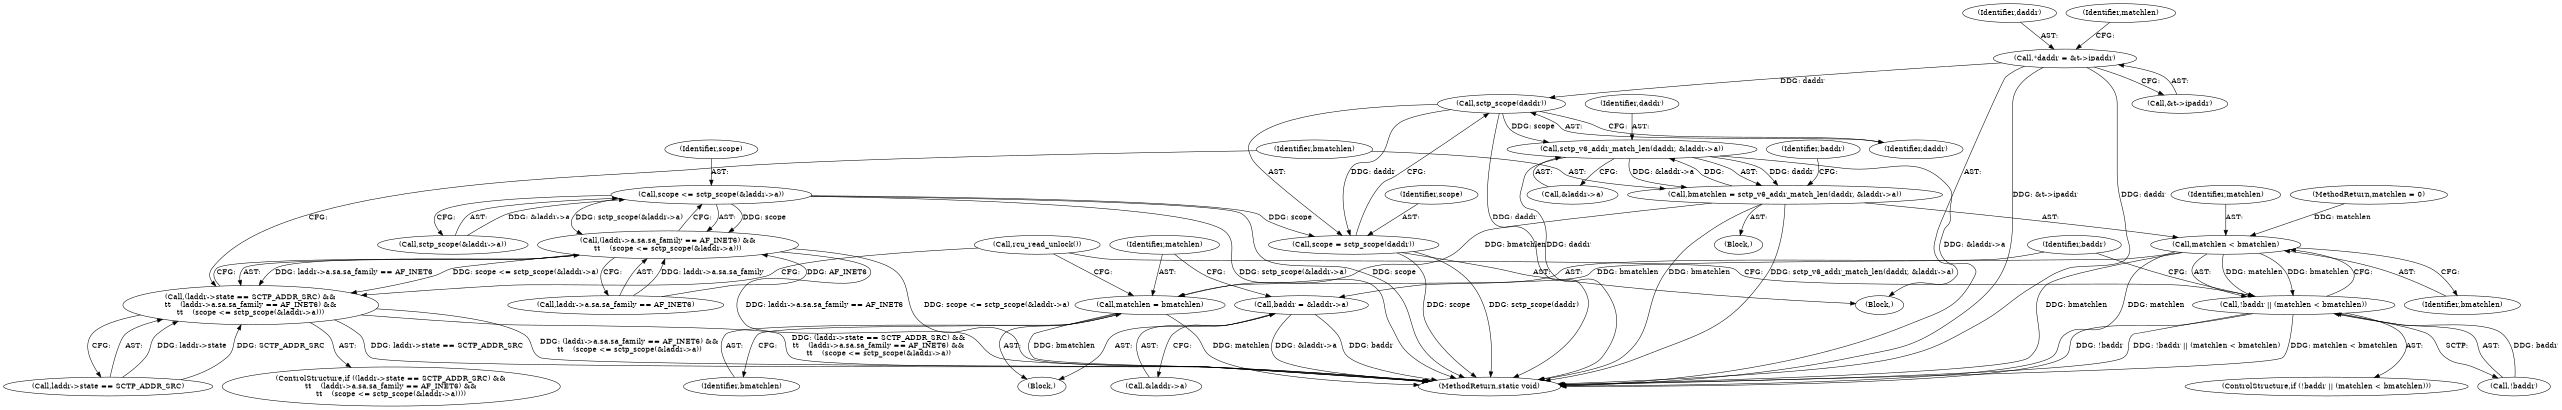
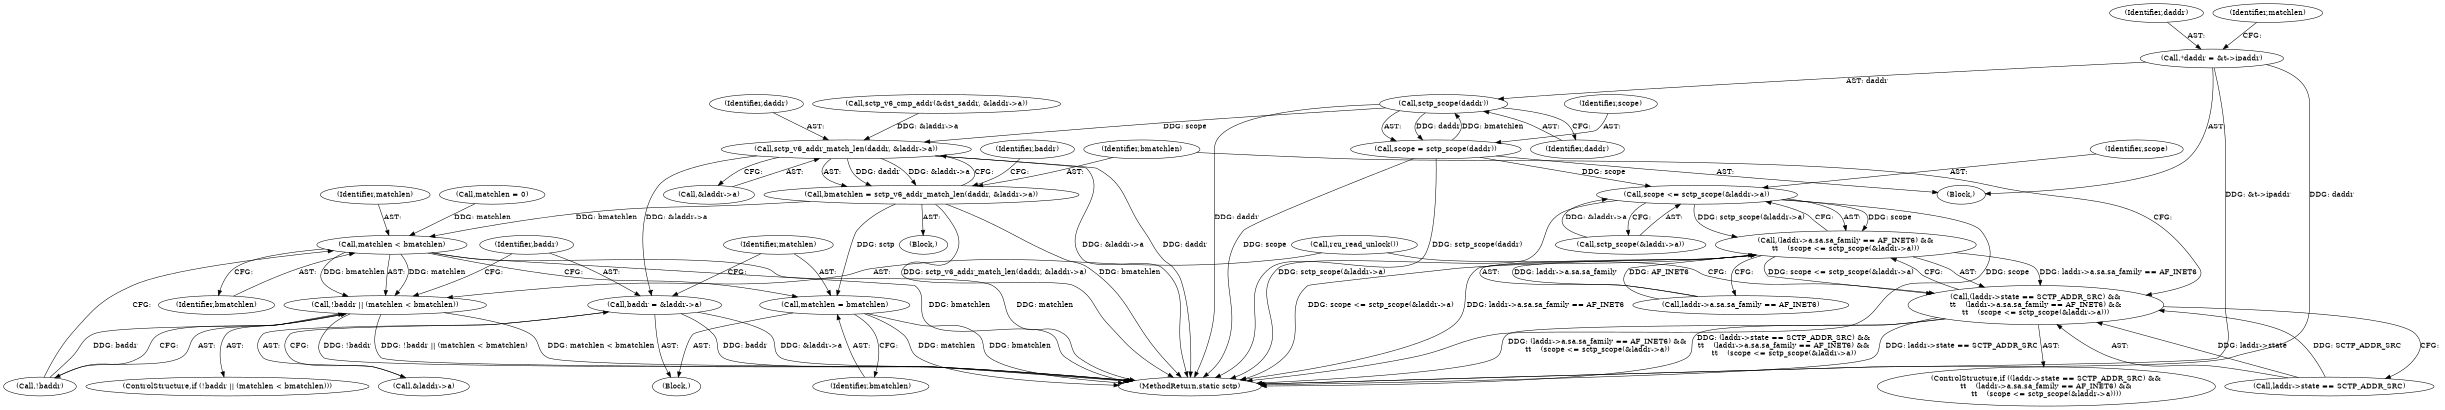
  digraph {
    n1 [label="(Call,*daddr = &t->ipaddr)"]
    n2 [label="(Call,sctp_scope(daddr))"]
-   n3 [label="(MethodReturn,static void)"]
+   n3 [label="(MethodReturn,static sctp)"]
    n4 [label="(Block,)"]
-   n5 [label="(Call,&t->ipaddr)"]
    n6 [label="(Call,scope = sctp_scope(daddr))"]
    n7 [label="(Call,sctp_v6_addr_match_len(daddr, &laddr->a))"]
    n8 [label="(Identifier,daddr)"]
    n9 [label="(Call,scope <= sctp_scope(&laddr->a))"]
    n10 [label="(Call,bmatchlen = sctp_v6_addr_match_len(daddr, &laddr->a))"]
    n11 [label="(Call,baddr = &laddr->a)"]
    n12 [label="(Call,&laddr->a)"]
    n13 [label="(Call,(laddr->a.sa.sa_family == AF_INET6) &&\n\t\t    (scope <= sctp_scope(&laddr->a)))"]
    n14 [label="(Call,sctp_scope(&laddr->a))"]
    n15 [label="(Call,(laddr->state == SCTP_ADDR_SRC) &&\n\t\t    (laddr->a.sa.sa_family == AF_INET6) &&\n\t\t    (scope <= sctp_scope(&laddr->a)))"]
    n16 [label="(Call,laddr->a.sa.sa_family == AF_INET6)"]
    n17 [label="(Call,laddr->state == SCTP_ADDR_SRC)"]
    n18 [label="(ControlStructure,if ((laddr->state == SCTP_ADDR_SRC) &&\n\t\t    (laddr->a.sa.sa_family == AF_INET6) &&\n\t\t    (scope <= sctp_scope(&laddr->a))))"]
    n19 [label="(Call,matchlen < bmatchlen)"]
    n20 [label="(Call,matchlen = bmatchlen)"]
    n21 [label="(Block,)"]
    n22 [label="(Block,)"]
    n23 [label="(Call,&laddr->a)"]
    n24 [label="(Call,!baddr || (matchlen < bmatchlen))"]
    n25 [label="(Identifier,bmatchlen)"]
    n26 [label="(Identifier,bmatchlen)"]
    n27 [label="(ControlStructure,if (!baddr || (matchlen < bmatchlen)))"]
    n28 [label="(Call,!baddr)"]
    n29 [label="(Call,rcu_read_unlock())"]
    n30 [label="(Identifier,baddr)"]
    n31 [label="(Identifier,daddr)"]
    n32 [label="(Identifier,bmatchlen)"]
    n33 [label="(Identifier,scope)"]
    n34 [label="(Identifier,matchlen)"]
    n35 [label="(Identifier,scope)"]
    n36 [label="(Identifier,matchlen)"]
+   n37 [label="(Call,sctp_v6_cmp_addr(&dst_saddr, &laddr->a))"]
    n38 [label="(Identifier,matchlen)"]
    n39 [label="(Identifier,daddr)"]
-   n40 [label="(MethodReturn,matchlen = 0)"]
+   n40 [label="(Call,matchlen = 0)"]
    n41 [label="(Identifier,baddr)"]
-   n1 -> n2 [label="DDG: daddr"]
+   n1 -> n2 [label="AST: daddr"]
    n1 -> n3 [label="DDG: &t->ipaddr"]
    n1 -> n3 [label="DDG: daddr"]
    n1 -> n4 [label="AST: "]
-   n1 -> n5 [label="CFG: "]
    n2 -> n3 [label="DDG: daddr"]
    n2 -> n6 [label="AST: "]
    n2 -> n6 [label="DDG: daddr"]
    n2 -> n7 [label="DDG: scope"]
    n2 -> n8 [label="CFG: "]
-   n5 -> n1 [label="AST: "]
-   n6 -> n2 [label="CFG: "]
+   n6 -> n2 [label="DDG: bmatchlen"]
    n6 -> n3 [label="DDG: sctp_scope(daddr)"]
    n6 -> n3 [label="DDG: scope"]
    n6 -> n4 [label="AST: "]
-   n9 -> n6 [label="DDG: scope"]
+   n6 -> n9 [label="DDG: scope"]
    n7 -> n3 [label="DDG: &laddr->a"]
    n7 -> n3 [label="DDG: daddr"]
    n7 -> n10 [label="AST: "]
    n7 -> n10 [label="DDG: daddr"]
    n7 -> n10 [label="DDG: &laddr->a"]
+   n7 -> n11 [label="DDG: &laddr->a"]
    n7 -> n12 [label="CFG: "]
    n8 -> n2 [label="AST: "]
    n9 -> n3 [label="DDG: scope"]
    n9 -> n3 [label="DDG: sctp_scope(&laddr->a)"]
    n9 -> n13 [label="AST: "]
    n9 -> n13 [label="DDG: scope"]
    n9 -> n13 [label="DDG: sctp_scope(&laddr->a)"]
    n9 -> n14 [label="CFG: "]
    n10 -> n3 [label="DDG: bmatchlen"]
    n10 -> n3 [label="DDG: sctp_v6_addr_match_len(daddr, &laddr->a)"]
-   n10 -> n7 [label="DDG: "]
-   n10 -> n19 [label="AST: "]
-   n10 -> n20 [label="DDG: bmatchlen"]
+   n10 -> n7 [label="CFG: "]
+   n10 -> n19 [label="DDG: bmatchlen"]
+   n10 -> n20 [label="DDG: sctp"]
    n10 -> n21 [label="AST: "]
    n11 -> n3 [label="DDG: &laddr->a"]
    n11 -> n3 [label="DDG: baddr"]
    n11 -> n22 [label="AST: "]
    n11 -> n23 [label="CFG: "]
    n12 -> n7 [label="AST: "]
    n13 -> n3 [label="DDG: scope <= sctp_scope(&laddr->a)"]
    n13 -> n3 [label="DDG: laddr->a.sa.sa_family == AF_INET6"]
    n13 -> n9 [label="CFG: "]
    n13 -> n15 [label="AST: "]
    n13 -> n15 [label="DDG: laddr->a.sa.sa_family == AF_INET6"]
    n13 -> n15 [label="DDG: scope <= sctp_scope(&laddr->a)"]
    n13 -> n16 [label="CFG: "]
    n14 -> n9 [label="AST: "]
    n14 -> n9 [label="DDG: &laddr->a"]
    n15 -> n3 [label="DDG: laddr->state == SCTP_ADDR_SRC"]
    n15 -> n3 [label="DDG: (laddr->a.sa.sa_family == AF_INET6) &&\n\t\t    (scope <= sctp_scope(&laddr->a))"]
    n15 -> n3 [label="DDG: (laddr->state == SCTP_ADDR_SRC) &&\n\t\t    (laddr->a.sa.sa_family == AF_INET6) &&\n\t\t    (scope <= sctp_scope(&laddr->a))"]
    n15 -> n13 [label="CFG: "]
    n15 -> n17 [label="CFG: "]
    n15 -> n18 [label="AST: "]
    n16 -> n13 [label="AST: "]
    n16 -> n13 [label="DDG: laddr->a.sa.sa_family"]
    n16 -> n13 [label="DDG: AF_INET6"]
    n17 -> n15 [label="AST: "]
    n17 -> n15 [label="DDG: laddr->state"]
    n17 -> n15 [label="DDG: SCTP_ADDR_SRC"]
    n19 -> n3 [label="DDG: matchlen"]
    n19 -> n3 [label="DDG: bmatchlen"]
-   n19 -> n20 [label="DDG: bmatchlen"]
+   n19 -> n20 [label="CFG: "]
    n19 -> n24 [label="AST: "]
    n19 -> n24 [label="DDG: matchlen"]
    n19 -> n24 [label="DDG: bmatchlen"]
    n19 -> n25 [label="CFG: "]
    n20 -> n3 [label="DDG: bmatchlen"]
    n20 -> n3 [label="DDG: matchlen"]
    n20 -> n22 [label="AST: "]
    n20 -> n26 [label="CFG: "]
    n23 -> n11 [label="AST: "]
    n24 -> n3 [label="DDG: matchlen < bmatchlen"]
    n24 -> n3 [label="DDG: !baddr"]
    n24 -> n3 [label="DDG: !baddr || (matchlen < bmatchlen)"]
-   n24 -> n19 [label="CFG: "]
+   n28 -> n19 [label="CFG: "]
    n24 -> n27 [label="AST: "]
-   n24 -> n28 [label="SCTP: "]
+   n24 -> n28 [label="CFG: "]
    n25 -> n19 [label="AST: "]
    n26 -> n20 [label="AST: "]
    n28 -> n24 [label="AST: "]
    n28 -> n24 [label="DDG: baddr"]
    n29 -> n15 [label="CFG: "]
-   n29 -> n20 [label="CFG: "]
-   n29 -> n24 [label="CFG: "]
+   n29 -> n24 [label="AST: "]
    n30 -> n11 [label="AST: "]
    n30 -> n24 [label="CFG: "]
    n31 -> n1 [label="AST: "]
    n32 -> n10 [label="AST: "]
    n32 -> n15 [label="CFG: "]
    n33 -> n6 [label="AST: "]
    n34 -> n19 [label="AST: "]
    n35 -> n9 [label="AST: "]
    n36 -> n11 [label="CFG: "]
    n36 -> n20 [label="AST: "]
+   n37 -> n7 [label="DDG: &laddr->a"]
    n38 -> n1 [label="CFG: "]
    n39 -> n7 [label="AST: "]
    n40 -> n19 [label="DDG: matchlen"]
    n41 -> n10 [label="CFG: "]
  }
